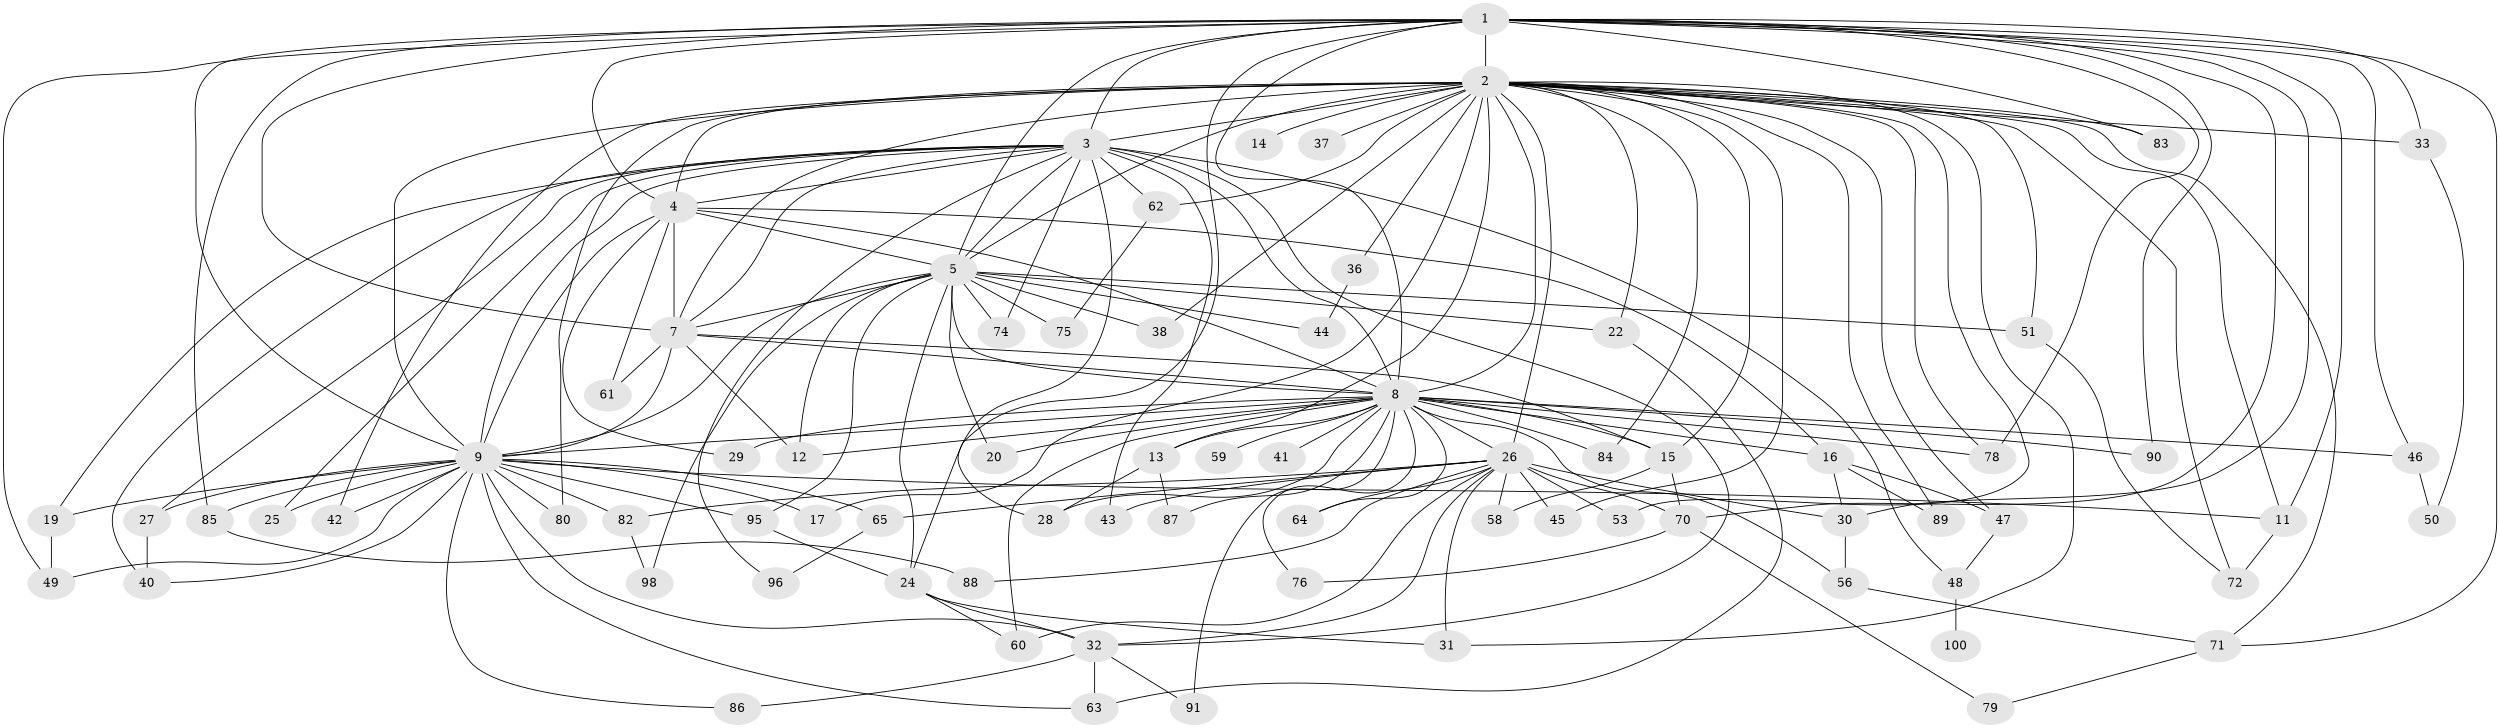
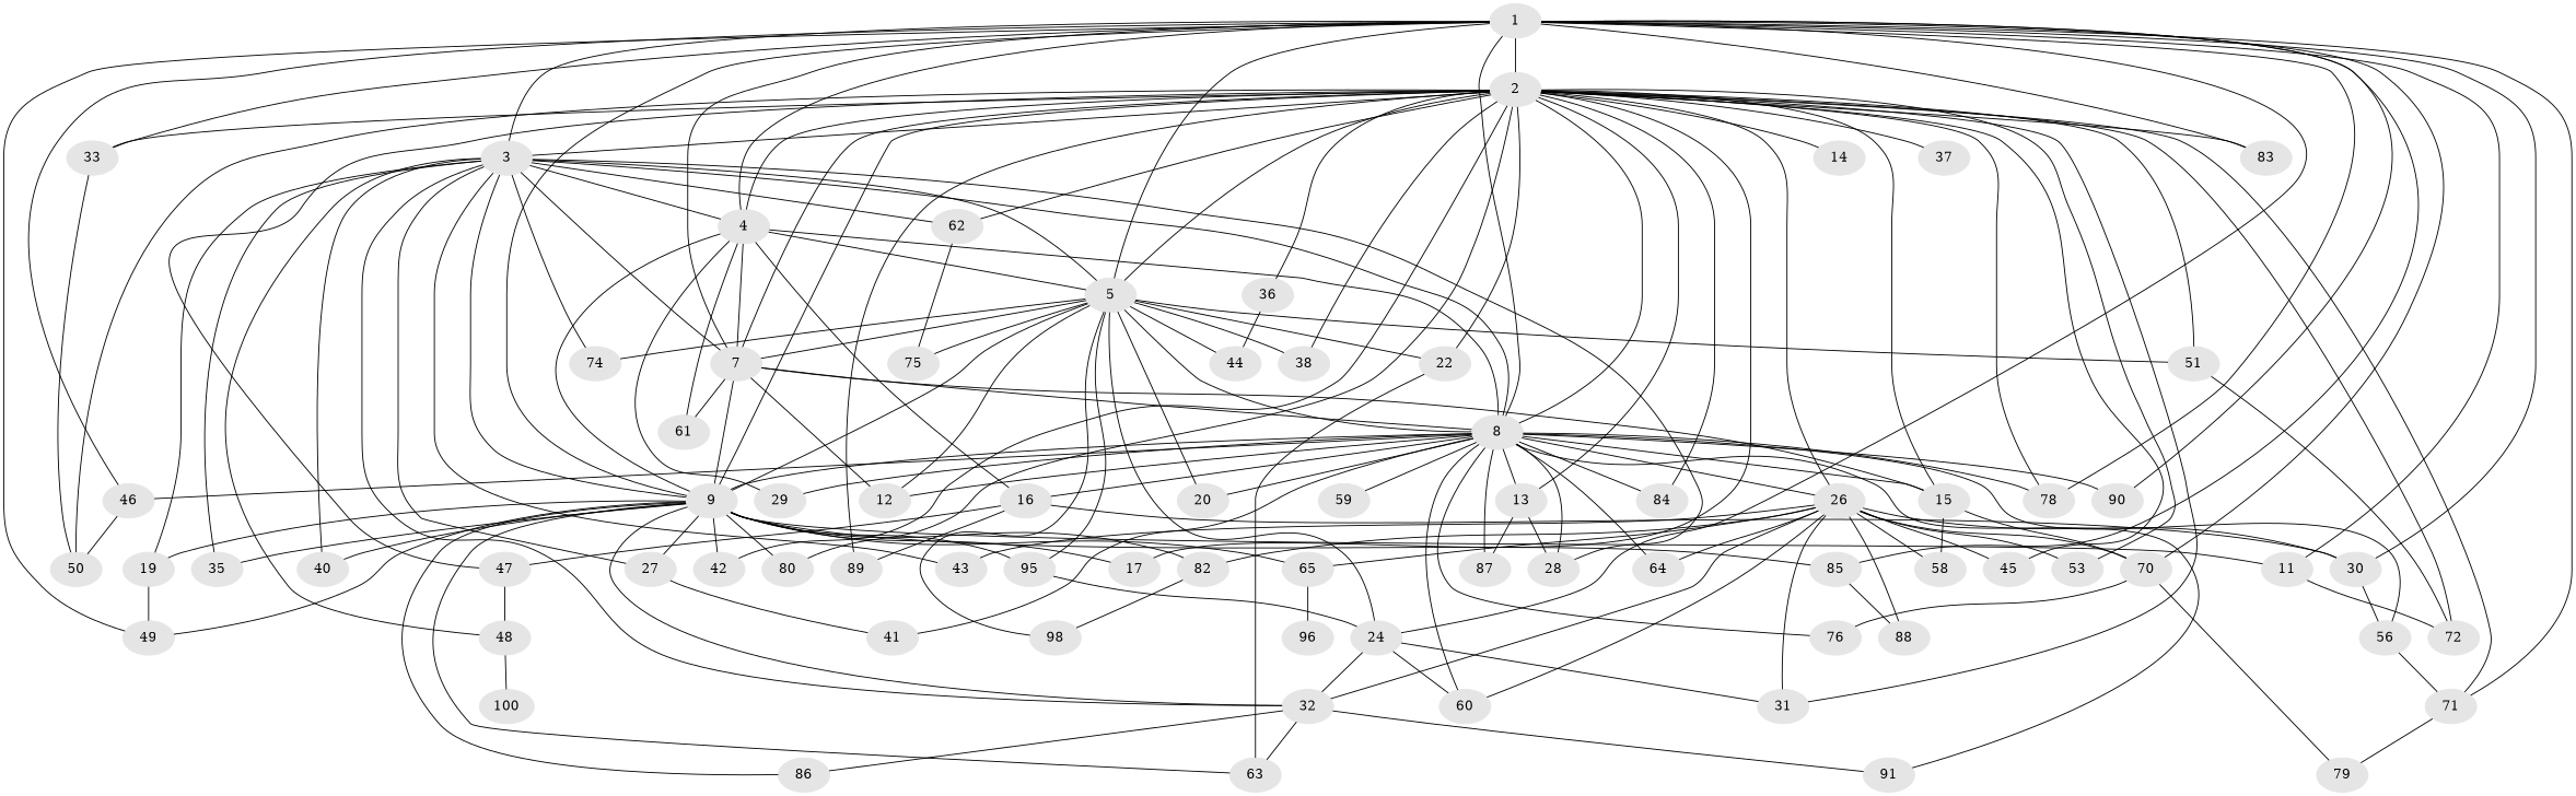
  graph {
    node [color=gray90 style=filled]
    1 [super="+67"]
    2 [super="+6"]
    3 [super="+73"]
    4 [super="+25"]
    5 [super="+69"]
    7
    8 [super="+10"]
    9 [super="+94"]
    11 [super="+18"]
    24 [super="+34"]
    30 [super="+52"]
    33
    46
    49 [super="+55"]
    70 [super="+92"]
    71 [super="+97"]
    78 [super="+93"]
    83
    85
    90
    13 [super="+54"]
    14
    15 [super="+57"]
    17
    22
    26 [super="+39"]
    31
    36
    37
    38
    42
    45
    47
    51
    53
    62
    72
    80
    84
    89
    19
    27
    28 [super="+60"]
    32 [super="+77"]
-   35 [label=25]
+   35
    40
    43
    48
    74
    96
    16 [super="+23"]
    29
    61
    20
    44
    75
    95
    98
    12
    41
    56
    59
    64
    n64 [label=60 super="+99"]
    76
    87
    91
    63 [super="+68"]
    65 [super="+81"]
    82
    86
    50
    79
    88
    58
    100
    1 -- 2 [weight=2]
    1 -- 3
    1 -- 4
    1 -- 5
    1 -- 7
    1 -- 8 [weight=2]
    1 -- 9
    1 -- 11
    1 -- 24
    1 -- 30
    1 -- 33
    1 -- 46
    1 -- 49
    1 -- 70
    1 -- 71
    1 -- 78
    1 -- 83
    1 -- 85
    1 -- 90
    2 -- 3 [weight=2]
    2 -- 4 [weight=3]
    2 -- 5 [weight=2]
    2 -- 7 [weight=2]
    2 -- 8 [weight=4]
    2 -- 9 [weight=2]
-   2 -- 11
+   2 -- 50
    2 -- 33
    2 -- 71
    2 -- 78
    2 -- 83
    2 -- 13
    2 -- 14 [weight=2]
    2 -- 15
    2 -- 17
    2 -- 22
    2 -- 26
    2 -- 31
    2 -- 36
    2 -- 37
    2 -- 38
    2 -- 42
    2 -- 45
    2 -- 47
    2 -- 51
    2 -- 53
    2 -- 62
    2 -- 72
    2 -- 80
    2 -- 84
    2 -- 89
    3 -- 4
    3 -- 5
    3 -- 7
    3 -- 8 [weight=2]
    3 -- 9
    3 -- 62
    3 -- 19
    3 -- 27
    3 -- 28
    3 -- 32
    3 -- 35
    3 -- 40
    3 -- 43
    3 -- 48
    3 -- 74
-   3 -- 96
    4 -- 5
    4 -- 7
    4 -- 8 [weight=2]
    4 -- 9
    4 -- 16
    4 -- 29
    4 -- 61
    5 -- 7 [weight=2]
    5 -- 8 [weight=2]
    5 -- 9
    5 -- 24
    5 -- 22
    5 -- 38
    5 -- 51
    5 -- 74
    5 -- 20
    5 -- 44
    5 -- 75
    5 -- 95
    5 -- 98
    5 -- 12
    7 -- 8 [weight=2]
    7 -- 9
    7 -- 15
    7 -- 61
    7 -- 12
    8 -- 9 [weight=3]
    8 -- 46
    8 -- 78
    8 -- 90
    8 -- 13
    8 -- 15
    8 -- 26
    8 -- 84
    8 -- 28
    8 -- 16 [weight=2]
    8 -- 29
    8 -- 20
    8 -- 12
    8 -- 41
    8 -- 56
    8 -- 59
    8 -- 64
    8 -- n64
    8 -- 76
    8 -- 87
    8 -- 91
    9 -- 11
    9 -- 49
    9 -- 85
    9 -- 17
    9 -- 42
    9 -- 80
    9 -- 19
    9 -- 27
    9 -- 32
    9 -- 35
    9 -- 40
    9 -- 95
    9 -- 63
    9 -- 65
    9 -- 82
    9 -- 86
    11 -- 72
    24 -- 31
    24 -- 32
    24 -- n64
    30 -- 56
    33 -- 50
    46 -- 50
    70 -- 76
    70 -- 79
    71 -- 79
    85 -- 88
    13 -- 28
    13 -- 87
    15 -- 70
    15 -- 58
    22 -- 63
    26 -- 30
    26 -- 70
    26 -- 31
    26 -- 45
    26 -- 53
    26 -- 32
    26 -- 43
    26 -- 64
    26 -- n64
    26 -- 65 [weight=2]
    26 -- 82
    26 -- 88
    26 -- 58
    36 -- 44
    47 -- 48
    51 -- 72
    62 -- 75
    19 -- 49
-   27 -- 40
+   27 -- 41
    32 -- 91
    32 -- 63
    32 -- 86
    48 -- 100
    16 -- 30
    16 -- 47
    16 -- 89
    95 -- 24
    56 -- 71
    65 -- 96
    82 -- 98
  }
